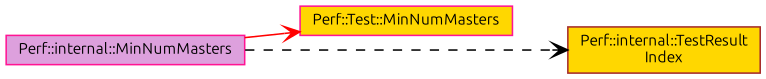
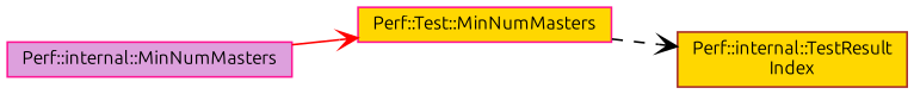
  digraph {
    fontname=Ubuntu
    rankdir=LR
    node [color=deeppink fillcolor=gold fontname=Ubuntu fontsize=10 shape=box style=filled]
    edge [arrowhead=vee fontname=Ubuntu fontsize=10 labelfontname=Helvetica labelfontsize=10]
    n1 [fillcolor=plum fontcolor=black height=0.2 label="Perf::internal::MinNumMasters" width=0.4]
    n2 [height=0.2 label="Perf::Test::MinNumMasters" width=0.4]
    n3 [color=brown height=0.2 label="Perf::internal::TestResult\lIndex" width=0.4]
    n1 -> n2 [color=red style=solid]
-   n1 -> n3 [color=black style=dashed]
+   n2 -> n3 [color=black style=dashed]
  }
